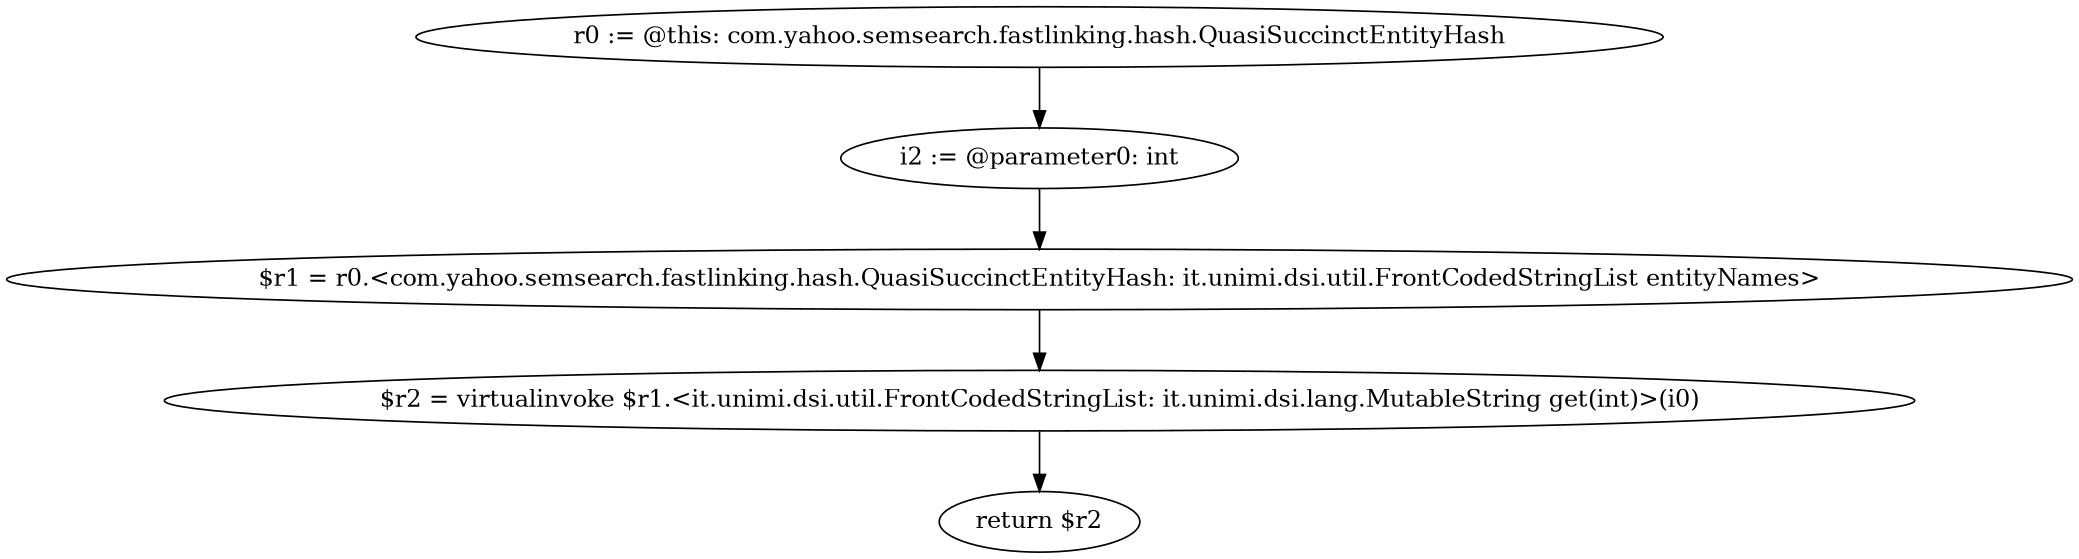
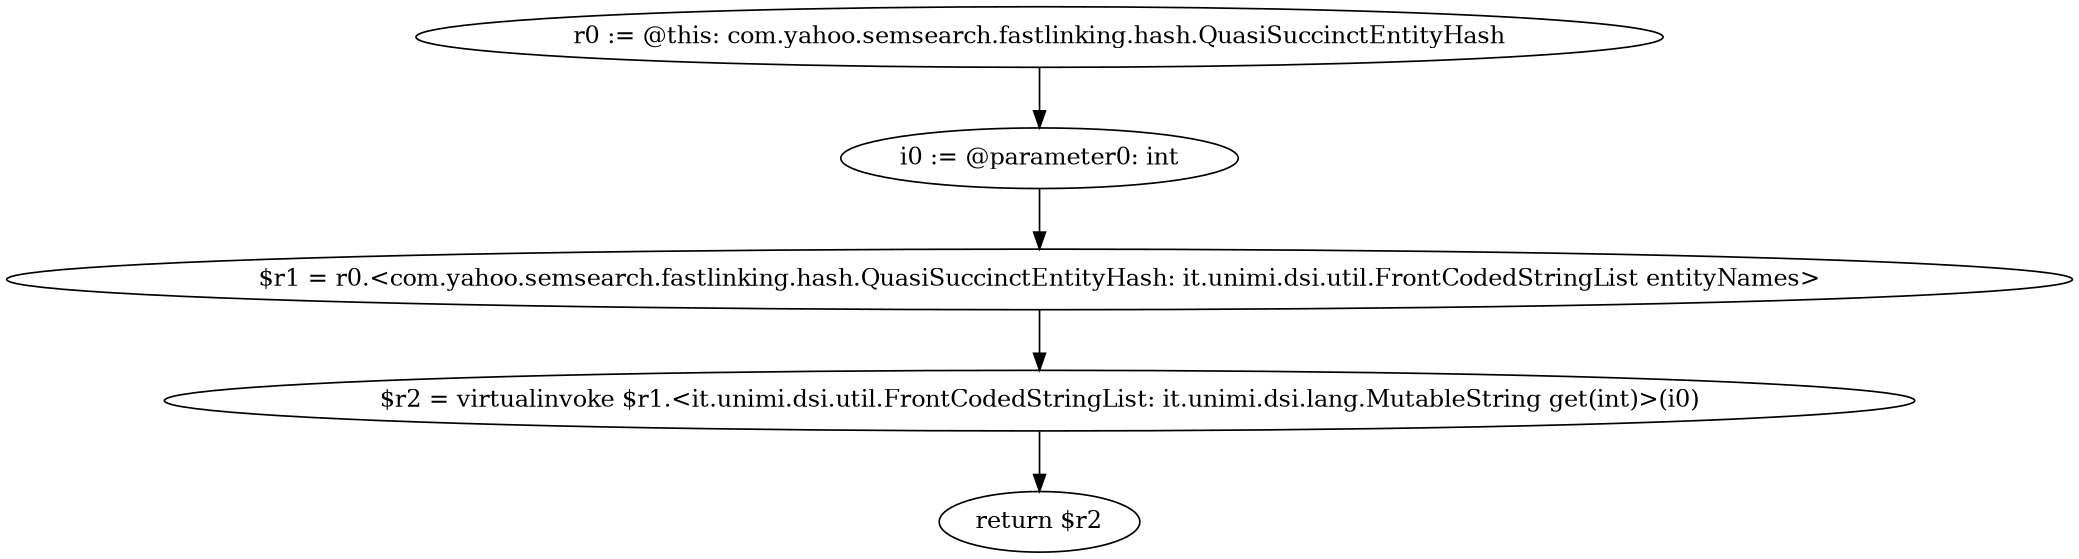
  digraph {
    "r0 := @this: com.yahoo.semsearch.fastlinking.hash.QuasiSuccinctEntityHash"
-   "i0 := @parameter0: int" [label="i2 := @parameter0: int"]
+   "i0 := @parameter0: int"
    "$r1 = r0.<com.yahoo.semsearch.fastlinking.hash.QuasiSuccinctEntityHash: it.unimi.dsi.util.FrontCodedStringList entityNames>"
    "$r2 = virtualinvoke $r1.<it.unimi.dsi.util.FrontCodedStringList: it.unimi.dsi.lang.MutableString get(int)>(i0)"
    "return $r2"
    "r0 := @this: com.yahoo.semsearch.fastlinking.hash.QuasiSuccinctEntityHash" -> "i0 := @parameter0: int"
    "i0 := @parameter0: int" -> "$r1 = r0.<com.yahoo.semsearch.fastlinking.hash.QuasiSuccinctEntityHash: it.unimi.dsi.util.FrontCodedStringList entityNames>"
    "$r1 = r0.<com.yahoo.semsearch.fastlinking.hash.QuasiSuccinctEntityHash: it.unimi.dsi.util.FrontCodedStringList entityNames>" -> "$r2 = virtualinvoke $r1.<it.unimi.dsi.util.FrontCodedStringList: it.unimi.dsi.lang.MutableString get(int)>(i0)"
    "$r2 = virtualinvoke $r1.<it.unimi.dsi.util.FrontCodedStringList: it.unimi.dsi.lang.MutableString get(int)>(i0)" -> "return $r2"
  }
